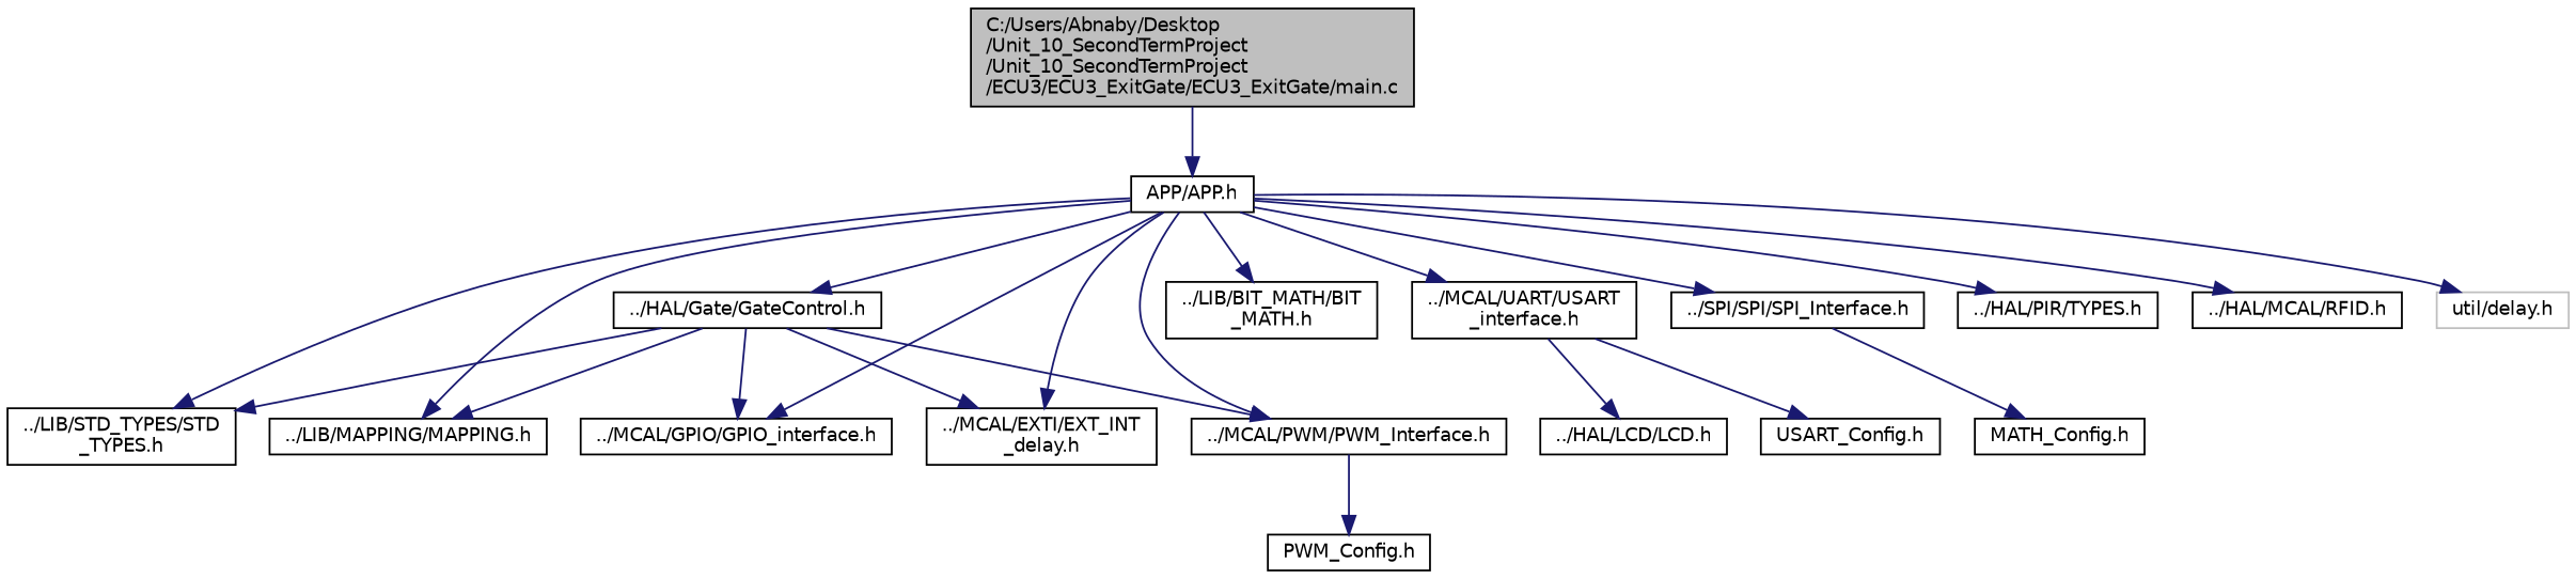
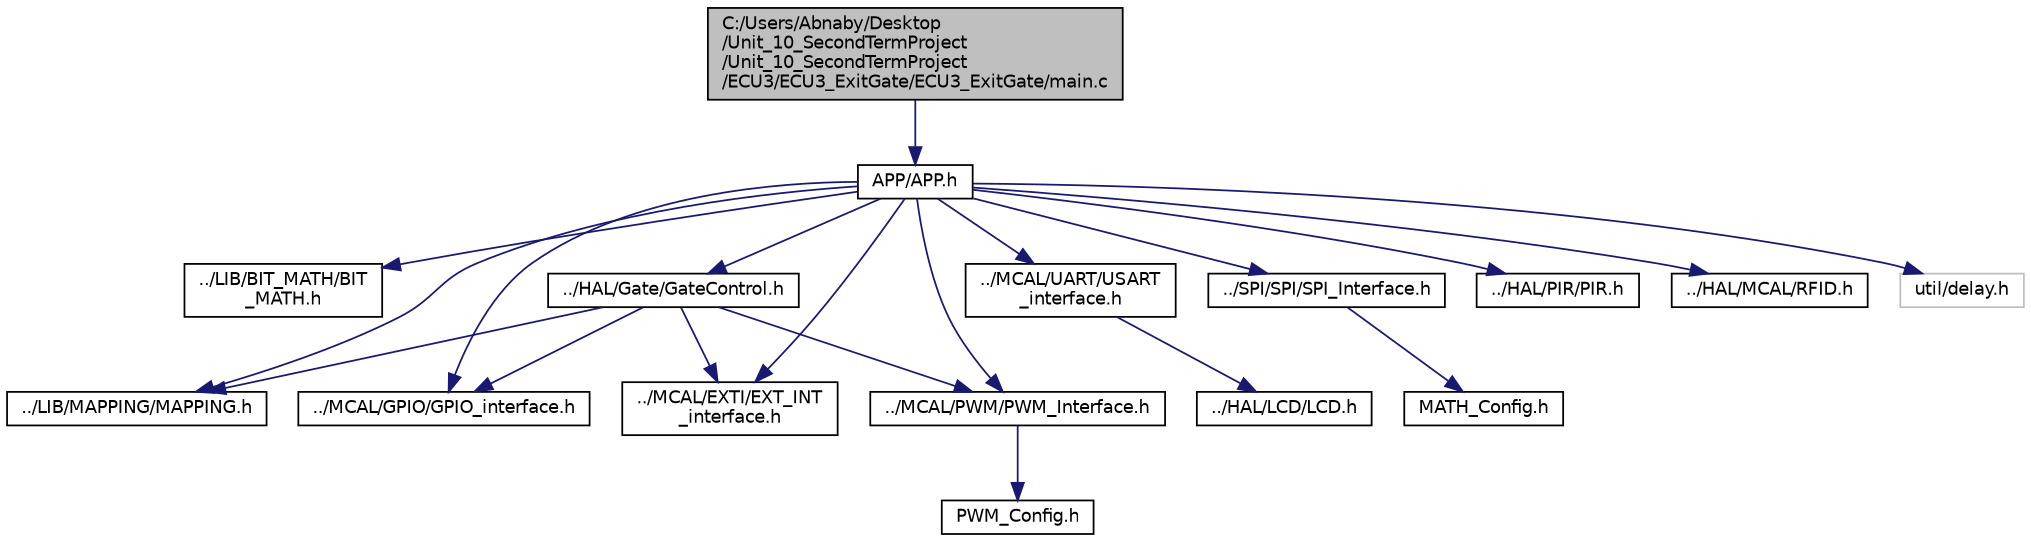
  digraph {
    node [color=black fillcolor=white fontname=Helvetica fontsize=10 shape=record style=filled]
    edge [color=midnightblue fontname=Helvetica fontsize=10 labelfontname=Helvetica labelfontsize=10 style=solid]
    n1 [fillcolor=grey75 fontcolor=black height=0.2 label="C:/Users/Abnaby/Desktop\l/Unit_10_SecondTermProject\l/Unit_10_SecondTermProject\l/ECU3/ECU3_ExitGate/ECU3_ExitGate/main.c" width=0.4]
    n2 [height=0.2 label="APP/APP.h" width=0.4]
-   n3 [height=0.2 label="../LIB/STD_TYPES/STD\l_TYPES.h" width=0.4]
    n4 [height=0.2 label="../LIB/BIT_MATH/BIT\l_MATH.h" width=0.4]
    n5 [height=0.2 label="../LIB/MAPPING/MAPPING.h" width=0.4]
    n6 [height=0.2 label="../MCAL/GPIO/GPIO_interface.h" width=0.4]
-   n7 [height=0.2 label="../MCAL/EXTI/EXT_INT\l_delay.h" width=0.4]
+   n7 [height=0.2 label="../MCAL/EXTI/EXT_INT\l_interface.h" width=0.4]
    n8 [height=0.2 label="../MCAL/UART/USART\l_interface.h" width=0.4]
    n9 [height=0.2 label="../MCAL/PWM/PWM_Interface.h" width=0.4]
    n10 [height=0.2 label="../SPI/SPI/SPI_Interface.h" width=0.4]
-   n11 [height=0.2 label="../HAL/PIR/TYPES.h" width=0.4]
+   n11 [height=0.2 label="../HAL/PIR/PIR.h" width=0.4]
    n12 [height=0.2 label="../HAL/MCAL/RFID.h" width=0.4]
    n13 [height=0.2 label="../HAL/Gate/GateControl.h" width=0.4]
    n14 [color=grey75 height=0.2 label="util/delay.h" width=0.4]
    n15 [height=0.2 label="../HAL/LCD/LCD.h" width=0.4]
-   n16 [height=0.2 label="USART_Config.h" width=0.4]
    n17 [height=0.2 label="PWM_Config.h" width=0.4]
    n18 [height=0.2 label="MATH_Config.h" width=0.4]
    n1 -> n2
-   n2 -> n3
    n2 -> n4
    n2 -> n5
    n2 -> n6
    n2 -> n7
    n2 -> n8
    n2 -> n9
    n2 -> n10
    n2 -> n11
    n2 -> n12
    n2 -> n13
    n2 -> n14
    n8 -> n15
-   n8 -> n16
    n9 -> n17
    n10 -> n18
-   n13 -> n3
    n13 -> n5
    n13 -> n6
    n13 -> n7
    n13 -> n9
  }
